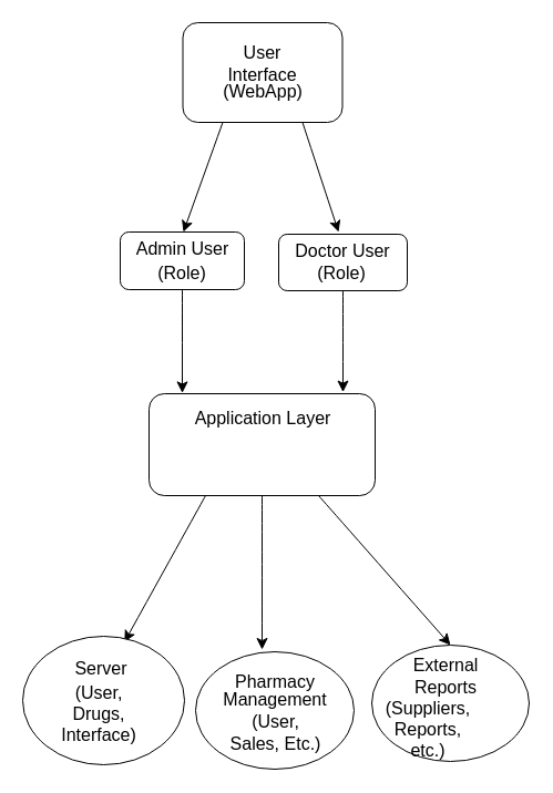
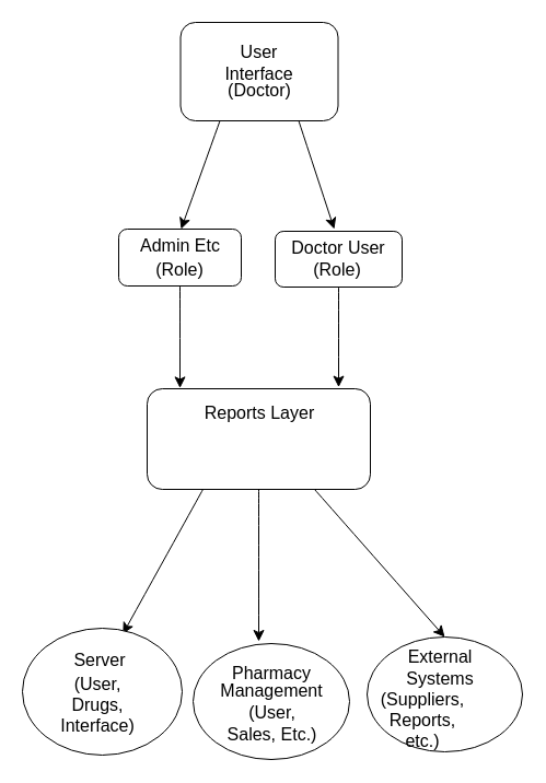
  <mxCell id="0" />
  <mxCell id="1" parent="0" />
  <mxCell id="2" style="edgeStyle=none;curved=1;rounded=0;orthogonalLoop=1;jettySize=auto;html=1;exitX=0.25;exitY=1;exitDx=0;exitDy=0;fontSize=12;startSize=8;endSize=8;" parent="1" source="4" edge="1"><mxGeometry relative="1" as="geometry"><mxPoint x="165" y="209" as="targetPoint" /></mxGeometry></mxCell>
  <mxCell id="3" style="edgeStyle=none;curved=1;rounded=0;orthogonalLoop=1;jettySize=auto;html=1;exitX=0.75;exitY=1;exitDx=0;exitDy=0;fontSize=12;startSize=8;endSize=8;" parent="1" source="4" edge="1"><mxGeometry relative="1" as="geometry"><mxPoint x="305" y="209" as="targetPoint" /></mxGeometry></mxCell>
  <mxCell id="4" value="" style="rounded=1;whiteSpace=wrap;html=1;fontSize=16;" parent="1" vertex="1"><mxGeometry x="164.5" y="20" width="144" height="90" as="geometry" /></mxCell>
  <mxCell id="5" style="edgeStyle=none;curved=1;rounded=0;orthogonalLoop=1;jettySize=auto;html=1;exitX=0.5;exitY=1;exitDx=0;exitDy=0;fontSize=12;startSize=8;endSize=8;" parent="1" source="6" edge="1"><mxGeometry relative="1" as="geometry"><mxPoint x="164" y="354.4" as="targetPoint" /></mxGeometry></mxCell>
  <mxCell id="6" value="" style="rounded=1;whiteSpace=wrap;html=1;fontSize=16;" parent="1" vertex="1"><mxGeometry x="108" y="209" width="112" height="52" as="geometry" /></mxCell>
  <mxCell id="7" style="edgeStyle=none;curved=1;rounded=0;orthogonalLoop=1;jettySize=auto;html=1;exitX=0.5;exitY=1;exitDx=0;exitDy=0;fontSize=12;startSize=8;endSize=8;" parent="1" source="8" edge="1"><mxGeometry relative="1" as="geometry"><mxPoint x="309" y="353.6" as="targetPoint" /></mxGeometry></mxCell>
  <mxCell id="8" value="" style="rounded=1;whiteSpace=wrap;html=1;fontSize=16;" parent="1" vertex="1"><mxGeometry x="251" y="211" width="116" height="51" as="geometry" /></mxCell>
  <mxCell id="9" style="edgeStyle=none;curved=1;rounded=0;orthogonalLoop=1;jettySize=auto;html=1;exitX=1;exitY=0;exitDx=0;exitDy=0;fontSize=12;startSize=8;endSize=8;" parent="1" source="8" target="8" edge="1"><mxGeometry relative="1" as="geometry" /></mxCell>
  <mxCell id="10" style="edgeStyle=none;curved=1;rounded=0;orthogonalLoop=1;jettySize=auto;html=1;exitX=0.25;exitY=1;exitDx=0;exitDy=0;fontSize=12;startSize=8;endSize=8;" parent="1" source="13" edge="1"><mxGeometry relative="1" as="geometry"><mxPoint x="111.8" y="579.2" as="targetPoint" /></mxGeometry></mxCell>
  <mxCell id="11" style="edgeStyle=none;curved=1;rounded=0;orthogonalLoop=1;jettySize=auto;html=1;exitX=0.5;exitY=1;exitDx=0;exitDy=0;fontSize=12;startSize=8;endSize=8;" parent="1" source="13" edge="1"><mxGeometry relative="1" as="geometry"><mxPoint x="236" y="586" as="targetPoint" /></mxGeometry></mxCell>
  <mxCell id="12" style="edgeStyle=none;curved=1;rounded=0;orthogonalLoop=1;jettySize=auto;html=1;exitX=0.75;exitY=1;exitDx=0;exitDy=0;fontSize=12;startSize=8;endSize=8;entryX=0.5;entryY=0;entryDx=0;entryDy=0;" parent="1" source="13" target="16" edge="1"><mxGeometry relative="1" as="geometry"><mxPoint x="378" y="571" as="targetPoint" /></mxGeometry></mxCell>
  <mxCell id="13" value="" style="rounded=1;whiteSpace=wrap;html=1;fontSize=16;" parent="1" vertex="1"><mxGeometry x="134" y="355" width="204" height="92" as="geometry" /></mxCell>
  <mxCell id="14" value="" style="ellipse;whiteSpace=wrap;html=1;fontSize=16;" parent="1" vertex="1"><mxGeometry x="20" y="574" width="146" height="116" as="geometry" /></mxCell>
  <mxCell id="15" value="" style="ellipse;whiteSpace=wrap;html=1;fontSize=16;" parent="1" vertex="1"><mxGeometry x="176" y="588" width="143" height="106" as="geometry" /></mxCell>
  <mxCell id="16" value="" style="ellipse;whiteSpace=wrap;html=1;fontSize=16;" parent="1" vertex="1"><mxGeometry x="335" y="582" width="142" height="105" as="geometry" /></mxCell>
  <mxCell id="17" value="User Interface" style="text;strokeColor=none;fillColor=none;html=1;align=center;verticalAlign=middle;whiteSpace=wrap;rounded=0;fontSize=16;" parent="1" vertex="1"><mxGeometry x="206" y="51" width="61" height="11" as="geometry" /></mxCell>
- <mxCell id="18" value="(WebApp)" style="text;strokeColor=none;fillColor=none;html=1;align=center;verticalAlign=middle;whiteSpace=wrap;rounded=0;fontSize=16;" parent="1" vertex="1"><mxGeometry x="207" y="67" width="60" height="30" as="geometry" /></mxCell>
- <mxCell id="19" value="Admin User" style="text;strokeColor=none;fillColor=none;html=1;align=center;verticalAlign=middle;whiteSpace=wrap;rounded=0;fontSize=16;" parent="1" vertex="1"><mxGeometry x="116.5" y="209" width="95" height="30" as="geometry" /></mxCell>
+ <mxCell id="18" value="(Doctor)" style="text;strokeColor=none;fillColor=none;html=1;align=center;verticalAlign=middle;whiteSpace=wrap;rounded=0;fontSize=16;" parent="1" vertex="1"><mxGeometry x="207" y="67" width="60" height="30" as="geometry" /></mxCell>
+ <mxCell id="19" value="Admin Etc" style="text;strokeColor=none;fillColor=none;html=1;align=center;verticalAlign=middle;whiteSpace=wrap;rounded=0;fontSize=16;" parent="1" vertex="1"><mxGeometry x="116.5" y="209" width="95" height="30" as="geometry" /></mxCell>
  <mxCell id="20" value="Doctor User" style="text;strokeColor=none;fillColor=none;html=1;align=center;verticalAlign=middle;whiteSpace=wrap;rounded=0;fontSize=16;" parent="1" vertex="1"><mxGeometry x="262" y="211" width="94" height="30" as="geometry" /></mxCell>
  <mxCell id="21" value="(Role)" style="text;strokeColor=none;fillColor=none;html=1;align=center;verticalAlign=middle;whiteSpace=wrap;rounded=0;fontSize=16;" parent="1" vertex="1"><mxGeometry x="134" y="231" width="60" height="30" as="geometry" /></mxCell>
  <mxCell id="22" value="(Role)" style="text;strokeColor=none;fillColor=none;html=1;align=center;verticalAlign=middle;whiteSpace=wrap;rounded=0;fontSize=16;" parent="1" vertex="1"><mxGeometry x="278" y="231" width="60" height="30" as="geometry" /></mxCell>
- <mxCell id="23" value="Application Layer" style="text;strokeColor=none;fillColor=none;html=1;align=center;verticalAlign=middle;whiteSpace=wrap;rounded=0;fontSize=16;" parent="1" vertex="1"><mxGeometry x="146" y="362" width="182" height="30" as="geometry" /></mxCell>
+ <mxCell id="23" value="Reports Layer" style="text;strokeColor=none;fillColor=none;html=1;align=center;verticalAlign=middle;whiteSpace=wrap;rounded=0;fontSize=16;" parent="1" vertex="1"><mxGeometry x="146" y="362" width="182" height="30" as="geometry" /></mxCell>
  <mxCell id="24" value="Server" style="text;strokeColor=none;fillColor=none;html=1;align=center;verticalAlign=middle;whiteSpace=wrap;rounded=0;fontSize=16;" parent="1" vertex="1"><mxGeometry x="61" y="588" width="60" height="30" as="geometry" /></mxCell>
  <mxCell id="25" value="Pharmacy" style="text;strokeColor=none;fillColor=none;html=1;align=center;verticalAlign=middle;whiteSpace=wrap;rounded=0;fontSize=16;" parent="1" vertex="1"><mxGeometry x="218" y="600" width="60" height="30" as="geometry" /></mxCell>
- <mxCell id="26" value="External Reports" style="text;strokeColor=none;fillColor=none;html=1;align=center;verticalAlign=middle;whiteSpace=wrap;rounded=0;fontSize=16;" parent="1" vertex="1"><mxGeometry x="372" y="595" width="60" height="30" as="geometry" /></mxCell>
+ <mxCell id="26" value="External Systems" style="text;strokeColor=none;fillColor=none;html=1;align=center;verticalAlign=middle;whiteSpace=wrap;rounded=0;fontSize=16;" parent="1" vertex="1"><mxGeometry x="372" y="595" width="60" height="30" as="geometry" /></mxCell>
  <mxCell id="27" value="(User, Drugs, Interface)" style="text;strokeColor=none;fillColor=none;html=1;align=center;verticalAlign=middle;whiteSpace=wrap;rounded=0;fontSize=16;" parent="1" vertex="1"><mxGeometry x="61" y="630" width="55.5" height="28.5" as="geometry" /></mxCell>
  <mxCell id="28" value="Management" style="text;strokeColor=none;fillColor=none;html=1;align=center;verticalAlign=middle;whiteSpace=wrap;rounded=0;fontSize=16;" parent="1" vertex="1"><mxGeometry x="218" y="616" width="60" height="30" as="geometry" /></mxCell>
  <mxCell id="29" value="(User, Sales, Etc.)" style="text;strokeColor=none;fillColor=none;html=1;align=center;verticalAlign=middle;whiteSpace=wrap;rounded=0;fontSize=16;" parent="1" vertex="1"><mxGeometry x="205.75" y="646" width="84.5" height="30" as="geometry" /></mxCell>
  <mxCell id="30" value="(Suppliers, Reports, etc.)" style="text;strokeColor=none;fillColor=none;html=1;align=center;verticalAlign=middle;whiteSpace=wrap;rounded=0;fontSize=16;" parent="1" vertex="1"><mxGeometry x="356" y="643" width="60" height="30" as="geometry" /></mxCell>
